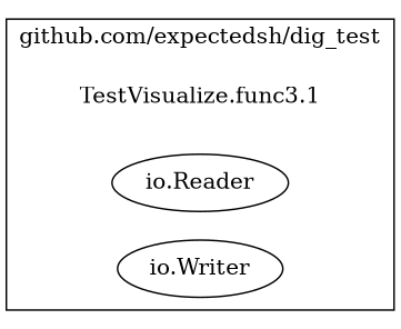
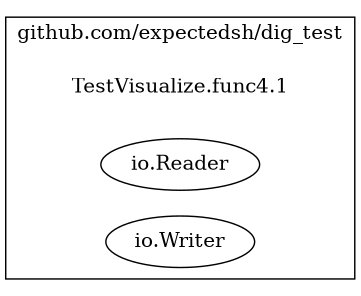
  digraph {
    compound=true
    rankdir=RL
-   n1 [label="TestVisualize.func3.1" shape=plaintext]
+   n1 [label="TestVisualize.func4.1" shape=plaintext]
    n2 [label="io.Reader"]
    n3 [label="io.Writer"]
    subgraph cluster_1 {
      label="github.com/expectedsh/dig_test"
      n1
      n2
      n3
    }
  }
